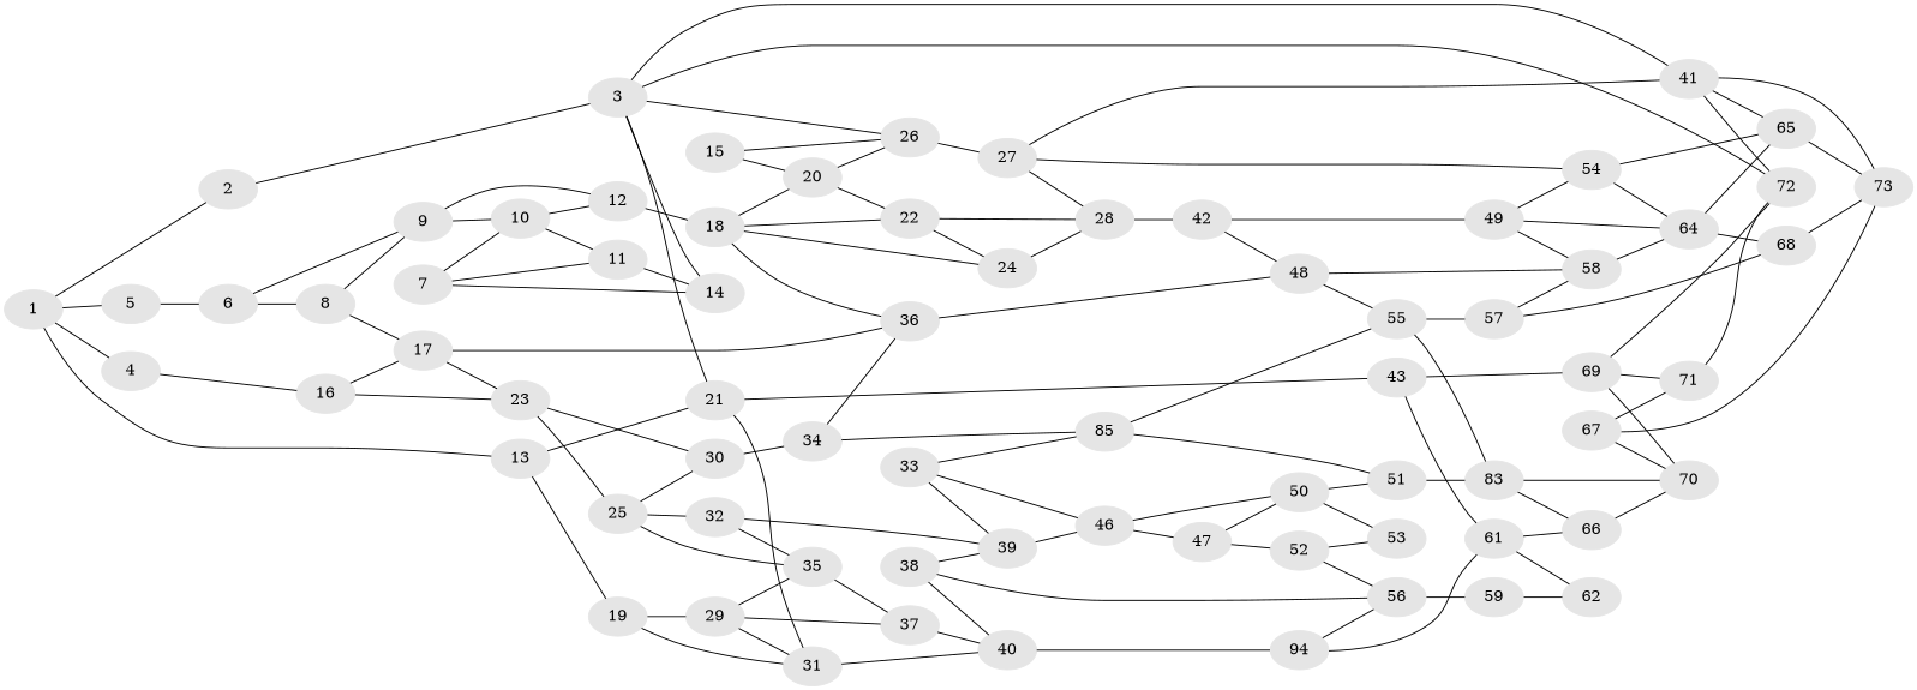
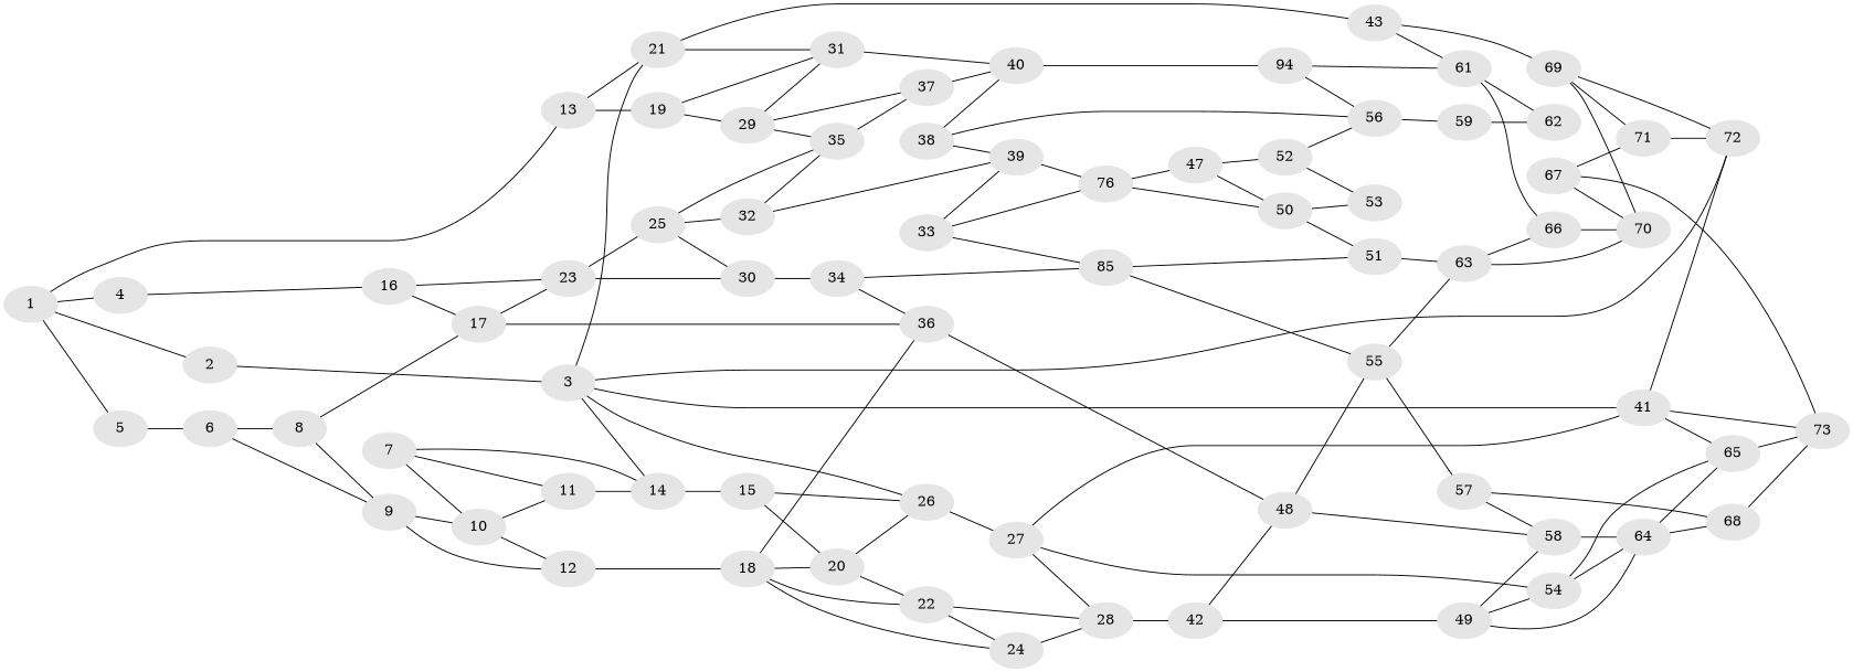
  graph {
    rankdir=LR
    node [color=gray90 style=filled]
    edge [weight=1.0]
    1
    2
    4
    5
    13
    3
    16
    6
    21
    19
    14
    26
    41
    72
    15
    31
    43
    27
    65
    73
    17
    23
    8
    9
    10
    12
    7
    11
    36
    18
    20
    22
    24
    29
    25
    30
    48
    28
    35
    37
    40
    61
    69
    42
    32
    34
    39
    54
    64
    49
    n51 [label=85]
    n52 [label=94]
-   46
+   46 [label=76]
    33
    51
    55
    47
    50
    58
    38
    56
    59
    62
    66
    70
    71
-   63 [label=83]
+   63
    57
    52
    53
    68
    67
    1 -- 2
    1 -- 4
    1 -- 5
    1 -- 13
    2 -- 3
    4 -- 16
    5 -- 6 [weight=2.0]
    13 -- 21
    13 -- 19
    3 -- 21
    3 -- 14
    3 -- 26
    3 -- 41
    3 -- 72
    16 -- 17
    16 -- 23 [weight=2.0]
    6 -- 8
    6 -- 9
    21 -- 31
    21 -- 43
    19 -- 31
    19 -- 29
+   14 -- 15
    26 -- 27
    41 -- 72
    41 -- 65
    41 -- 73
    15 -- 26
    15 -- 20
    31 -- 40
    43 -- 61
    43 -- 69
    27 -- 41
    27 -- 28
    27 -- 54
    65 -- 73
    17 -- 23
    17 -- 36
    23 -- 25
    23 -- 30 [weight=2.0]
    8 -- 17
    8 -- 9
    9 -- 10
    9 -- 12
    10 -- 12
    10 -- 11
    12 -- 18
    7 -- 14 [weight=2.0]
    7 -- 10
    7 -- 11
    11 -- 14
    36 -- 48
    18 -- 36
    18 -- 20
    18 -- 22
    18 -- 24
    20 -- 26
    20 -- 22
    22 -- 24
    22 -- 28
    24 -- 28
    29 -- 31
    29 -- 35
    29 -- 37
    25 -- 30
    25 -- 35
    25 -- 32
    30 -- 34
    48 -- 55
    48 -- 58
    28 -- 42
    35 -- 37
    37 -- 40
    40 -- n52
    61 -- 62
    61 -- 66
    69 -- 72
    69 -- 70
    69 -- 71
    42 -- 48
    42 -- 49
    32 -- 35
    32 -- 39
    34 -- 36
    34 -- n51
    39 -- 46
    54 -- 65
    54 -- 64
    64 -- 65
    64 -- 68 [weight=2.0]
    49 -- 54
    49 -- 64
    49 -- 58
    n51 -- 51
    n51 -- 55
    n52 -- 61
    n52 -- 56
    46 -- 47
    46 -- 50
    33 -- 39
    33 -- n51
    33 -- 46
    51 -- 63
    55 -- 63
    55 -- 57
    47 -- 50
    47 -- 52
    50 -- 51 [weight=2.0]
    50 -- 53 [weight=2.0]
    58 -- 64
    38 -- 40
    38 -- 39
    38 -- 56
    56 -- 59
    59 -- 62 [weight=2.0]
    66 -- 70
    71 -- 72 [weight=2.0]
    63 -- 66
    63 -- 70
    57 -- 58
    57 -- 68
    52 -- 56
    52 -- 53
    68 -- 73
    67 -- 73
    67 -- 70
    67 -- 71
  }
